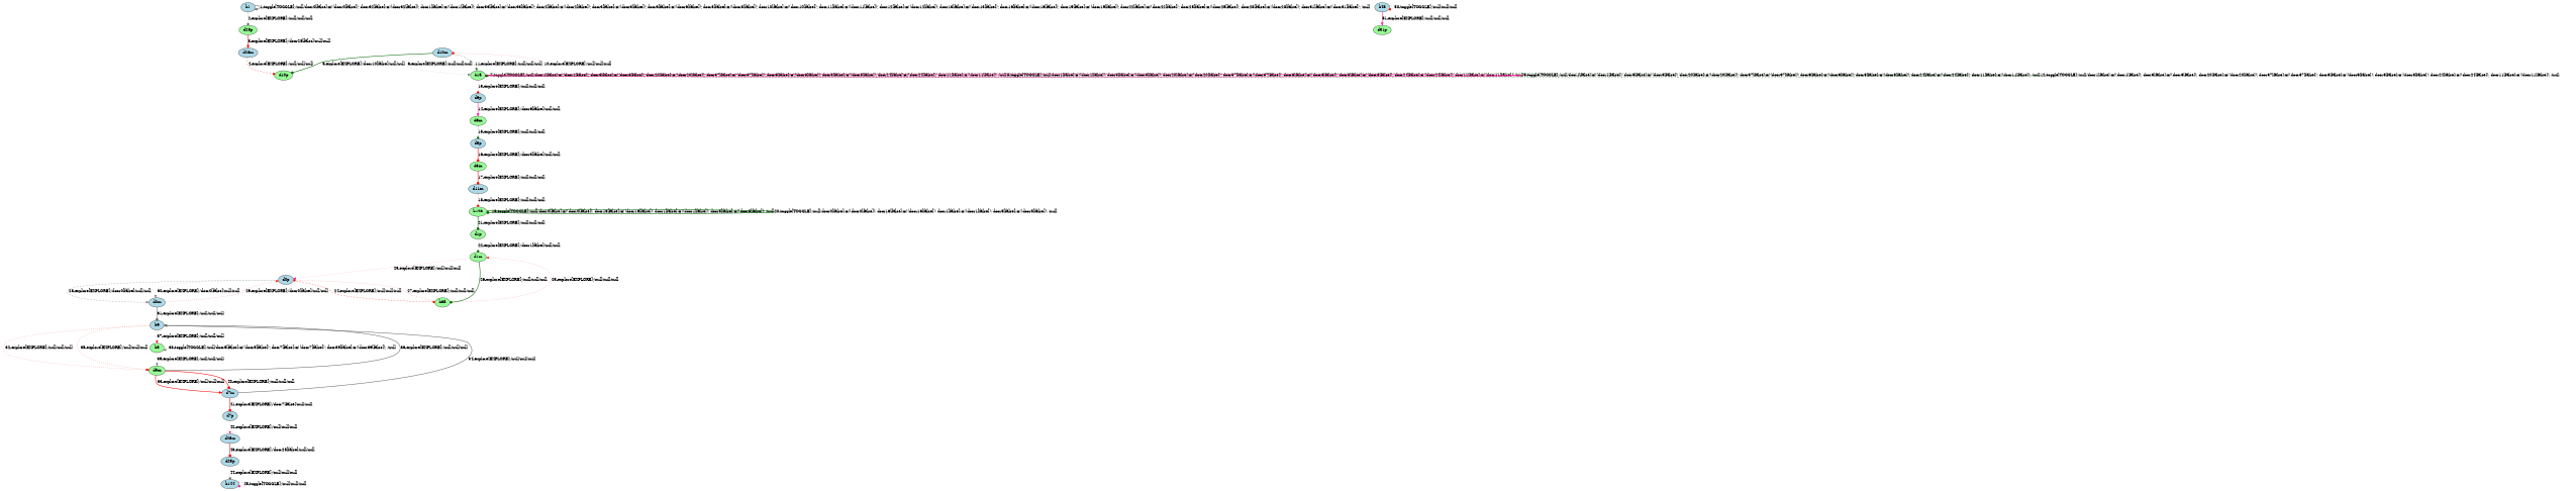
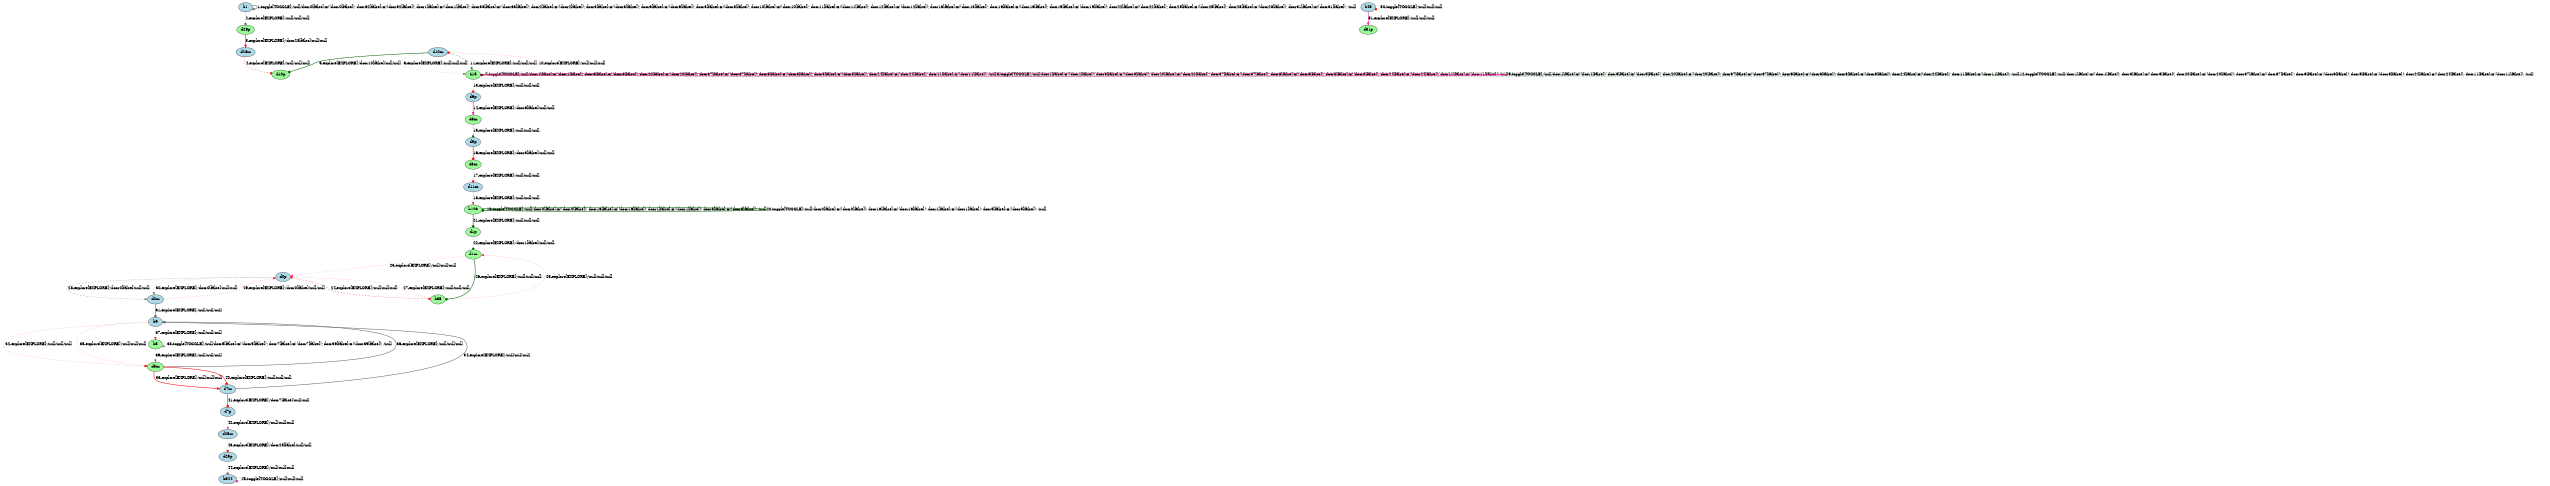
  digraph {
    node [fillcolor=lightblue style=filled]
    edge [arrowhead=dot color=red style=dotted]
    b1
    d28p [fillcolor=palegreen]
    d28m
    d10p [fillcolor=palegreen]
    d10m
    b15 [fillcolor=palegreen]
    d6p
    d6m [fillcolor=palegreen]
    d3p
    d3m [fillcolor=palegreen]
    d11m
    b126 [fillcolor=palegreen]
    d1p [fillcolor=palegreen]
    d1m [fillcolor=palegreen]
    d0p
    b35 [fillcolor=palegreen]
    d0m
    b6
    d5m [fillcolor=palegreen]
    b5 [fillcolor=palegreen]
    d7m
    d7p
    d25m
    d25p
-   b144
+   b144 [label=b544]
    d31p [fillcolor=palegreen]
    b48
    b1 -> b1 [arrowhead=normal color=gray40 label="1-toggle[TOGGLE];/null/door0[false]:=!(door0[false]); door32[false]:=!(door32[false]); door1[false]:=!(door1[false]); door33[false]:=!(door33[false]); door2[false]:=!(door2[false]); door3[false]:=!(door3[false]); door6[false]:=!(door6[false]); door8[false]:=!(door8[false]); door10[false]:=!(door10[false]); door11[false]:=!(door11[false]); door12[false]:=!(door12[false]); door13[false]:=!(door13[false]); door16[false]:=!(door16[false]); door19[false]:=!(door19[false]); door22[false]:=!(door22[false]); door25[false]:=!(door25[false]); door28[false]:=!(door28[false]); door31[false]:=!(door31[false]); /null" style=bold]
    b1 -> d28p [color=gray40 label="2-explore[EXPLORE];/null/null/null" style=dashed]
    d28p -> d28m [arrowhead=normal label="3-explore[EXPLORE];/door28[false]/null/null" style=bold]
    d28m -> d10p [label="4-explore[EXPLORE];/null/null/null" style=dashed]
    d10m -> d10p [color=darkgreen label="5-explore[EXPLORE];/door10[false]/null/null" style=bold]
    d10m -> b15 [arrowhead=normal color=gray40 label="6-explore[EXPLORE];/null/null/null"]
    d10m -> b15 [arrowhead=normal color=darkgreen label="11-explore[EXPLORE];/null/null/null" style=dashed]
    b15 -> d10m [label="10-explore[EXPLORE];/null/null/null"]
    b15 -> b15 [label="7-toggle[TOGGLE];/null/door1[false]:=!(door1[false]); door3[false]:=!(door3[false]); door20[false]:=!(door20[false]); door37[false]:=!(door37[false]); door6[false]:=!(door6[false]); door8[false]:=!(door8[false]); door24[false]:=!(door24[false]); door11[false]:=!(door11[false]); /null" style=dashed]
    b15 -> b15 [arrowhead=normal color=deeppink label="8-toggle[TOGGLE];/null/door1[false]:=!(door1[false]); door3[false]:=!(door3[false]); door20[false]:=!(door20[false]); door37[false]:=!(door37[false]); door6[false]:=!(door6[false]); door8[false]:=!(door8[false]); door24[false]:=!(door24[false]); door11[false]:=!(door11[false]); /null" style=dashed]
    b15 -> b15 [color=deeppink label="9-toggle[TOGGLE];/null/door1[false]:=!(door1[false]); door3[false]:=!(door3[false]); door20[false]:=!(door20[false]); door37[false]:=!(door37[false]); door6[false]:=!(door6[false]); door8[false]:=!(door8[false]); door24[false]:=!(door24[false]); door11[false]:=!(door11[false]); /null" style=bold]
    b15 -> b15 [color=darkgreen label="12-toggle[TOGGLE];/null/door1[false]:=!(door1[false]); door3[false]:=!(door3[false]); door20[false]:=!(door20[false]); door37[false]:=!(door37[false]); door6[false]:=!(door6[false]); door8[false]:=!(door8[false]); door24[false]:=!(door24[false]); door11[false]:=!(door11[false]); /null" style=dashed]
    b15 -> d6p [label="13-explore[EXPLORE];/null/null/null"]
    d6p -> d6m [arrowhead=normal color=deeppink label="14-explore[EXPLORE];/door6[false]/null/null" style=bold]
    d6m -> d3p [color=darkgreen label="15-explore[EXPLORE];/null/null/null" style=dashed]
    d3p -> d3m [label="16-explore[EXPLORE];/door3[false]/null/null" style=bold]
-   d3m -> d11m [label="17-explore[EXPLORE];/null/null/null" style=bold]
-   d11m -> b126 [label="18-explore[EXPLORE];/null/null/null" style=dashed]
+   d3m -> d11m [label="17-explore[EXPLORE];/null/null/null"]
+   d11m -> b126 [arrowhead=normal label="18-explore[EXPLORE];/null/null/null" style=dashed]
    b126 -> b126 [color=darkgreen label="19-toggle[TOGGLE];/null/door0[false]:=!(door0[false]); door16[false]:=!(door16[false]); door1[false]:=!(door1[false]); door5[false]:=!(door5[false]); /null" style=dashed]
    b126 -> b126 [color=darkgreen label="20-toggle[TOGGLE];/null/door0[false]:=!(door0[false]); door16[false]:=!(door16[false]); door1[false]:=!(door1[false]); door5[false]:=!(door5[false]); /null" style=bold]
    b126 -> d1p [color=darkgreen label="21-explore[EXPLORE];/null/null/null" style=bold]
    d1p -> d1m [color=darkgreen label="22-explore[EXPLORE];/door1[false]/null/null"]
    d1m -> d0p [arrowhead=normal color=deeppink label="23-explore[EXPLORE];/null/null/null"]
    d1m -> b35 [color=darkgreen label="26-explore[EXPLORE];/null/null/null" style=bold]
    d0p -> b35 [label="24-explore[EXPLORE];/null/null/null" style=dashed]
    d0p -> d0m [arrowhead=normal color=gray40 label="28-explore[EXPLORE];/door0[false]/null/null" style=dashed]
    d0p -> d0m [arrowhead=normal color=gray40 label="30-explore[EXPLORE];/door0[false]/null/null"]
    b35 -> d1m [arrowhead=normal label="25-explore[EXPLORE];/null/null/null"]
    b35 -> d0p [label="27-explore[EXPLORE];/null/null/null"]
    d0m -> d0p [arrowhead=normal label="29-explore[EXPLORE];/door0[false]/null/null"]
    d0m -> b6 [color=gray40 label="31-explore[EXPLORE];/null/null/null" style=bold]
    b6 -> d5m [arrowhead=normal label="32-explore[EXPLORE];/null/null/null"]
    b6 -> d5m [arrowhead=normal label="35-explore[EXPLORE];/null/null/null"]
    b6 -> b5 [arrowhead=normal label="37-explore[EXPLORE];/null/null/null"]
    d5m -> b6 [arrowhead=normal color=gray40 label="36-explore[EXPLORE];/null/null/null" style=bold]
    d5m -> d7m [arrowhead=normal label="33-explore[EXPLORE];/null/null/null" style=bold]
    d5m -> d7m [label="40-explore[EXPLORE];/null/null/null" style=bold]
    b5 -> d5m [arrowhead=normal color=gray40 label="39-explore[EXPLORE];/null/null/null"]
    b5 -> b5 [arrowhead=normal color=gray40 label="38-toggle[TOGGLE];/null/door5[false]:=!(door5[false]); door7[false]:=!(door7[false]); door39[false]:=!(door39[false]); /null"]
    d7m -> b6 [arrowhead=normal color=gray40 label="34-explore[EXPLORE];/null/null/null" style=bold]
    d7m -> d7p [label="41-explore[EXPLORE];/door7[false]/null/null" style=bold]
    d7p -> d25m [arrowhead=normal color=deeppink label="42-explore[EXPLORE];/null/null/null"]
-   d25m -> d25p [label="43-explore[EXPLORE];/door25[false]/null/null" style=bold]
+   d25m -> d25p [label="43-explore[EXPLORE];/door25[false]/null/null"]
    d25p -> b144 [color=gray40 label="44-explore[EXPLORE];/null/null/null"]
    b144 -> b144 [color=deeppink label="45-toggle[TOGGLE];/null/null/null" style=dashed]
    b48 -> d31p [arrowhead=normal color=deeppink label="51-explore[EXPLORE];/null/null/null" style=bold]
    b48 -> b48 [label="50-toggle[TOGGLE];/null/null/null"]
  }
